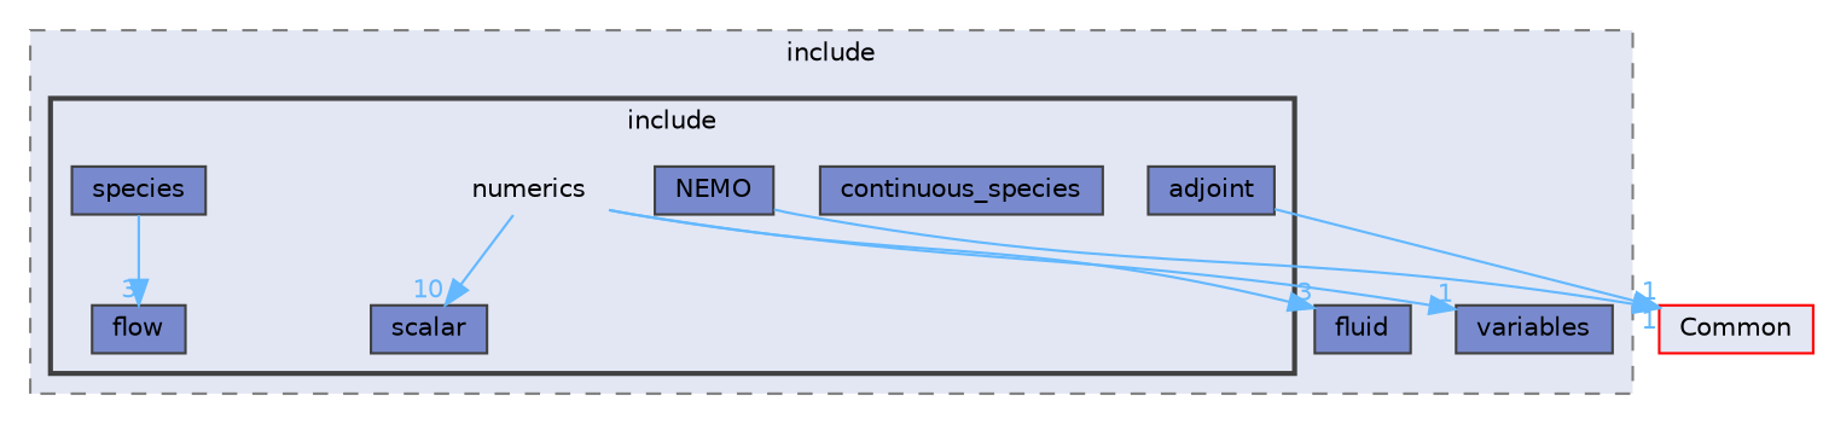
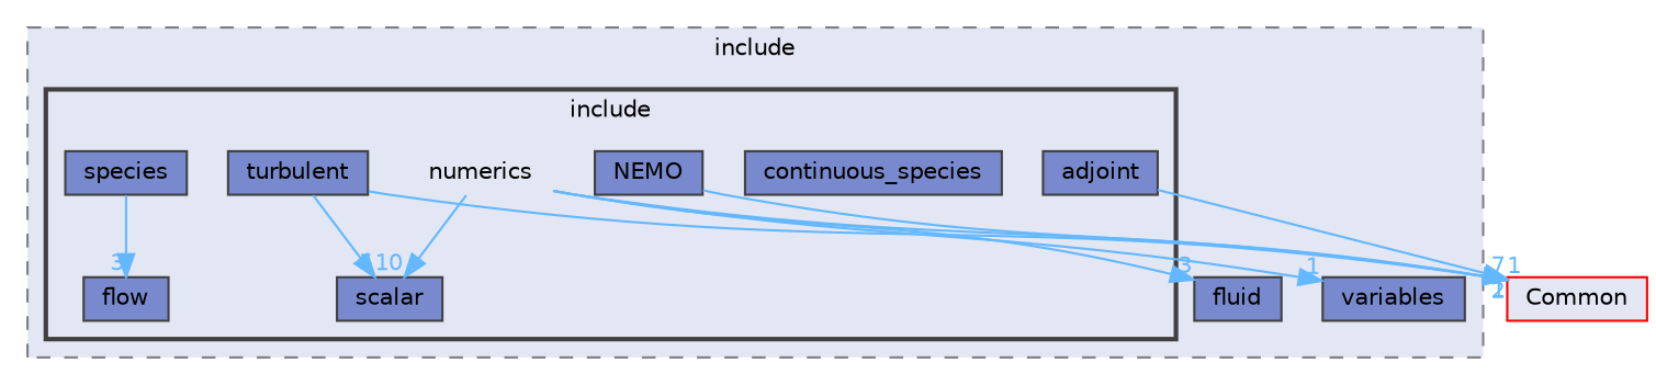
  digraph {
    compound=true
    fontname="DejaVu Sans"
    node [fontname="DejaVu Sans" fontsize=10 shape=box color=grey25 fillcolor="#788acd" style=filled]
    edge [color=steelblue1 fontcolor=steelblue1 fontname="DejaVu Sans" fontsize=10 headlabel=1 labeldistance=1.5 labelfontname=Helvetica labelfontsize=10]
    n1 [height=0.2 label=numerics shape=plaintext width=0.4 color="" fillcolor="" style=""]
    n2 [height=0.2 label=continuous_species width=0.4]
    n3 [height=0.2 label=adjoint width=0.4]
    n4 [height=0.2 label=flow width=0.4]
    n5 [height=0.2 label=NEMO width=0.4]
    n6 [height=0.2 label=scalar width=0.4]
    n7 [height=0.2 label=species width=0.4]
+   n8 [height=0.2 label=turbulent width=0.4]
    n9 [height=0.2 label=fluid width=0.4]
    n10 [height=0.2 label=variables width=0.4]
    n11 [color=red fillcolor="#e3e7f4" height=0.2 label=Common width=0.4]
    subgraph cluster_1 {
      bgcolor="#e3e7f4"
      fontsize=10
      label=include
      pencolor=grey50
      style="filled,dashed"
      n9
      n10
      subgraph cluster_2 {
        bgcolor="#e3e7f4"
        fontsize=10
        label=include
        pencolor=grey25
        style="filled,bold"
        n1
        n2
        n3
        n4
        n5
        n6
        n7
+       n8
      }
    }
    n1 -> n6 [headlabel=10]
    n1 -> n9 [headlabel=3]
    n1 -> n10
+   n1 -> n11 [headlabel=7]
    n3 -> n11
    n5 -> n11
    n7 -> n4 [headlabel=3]
+   n8 -> n6 [headlabel=5]
+   n8 -> n11 [headlabel=2]
  }
